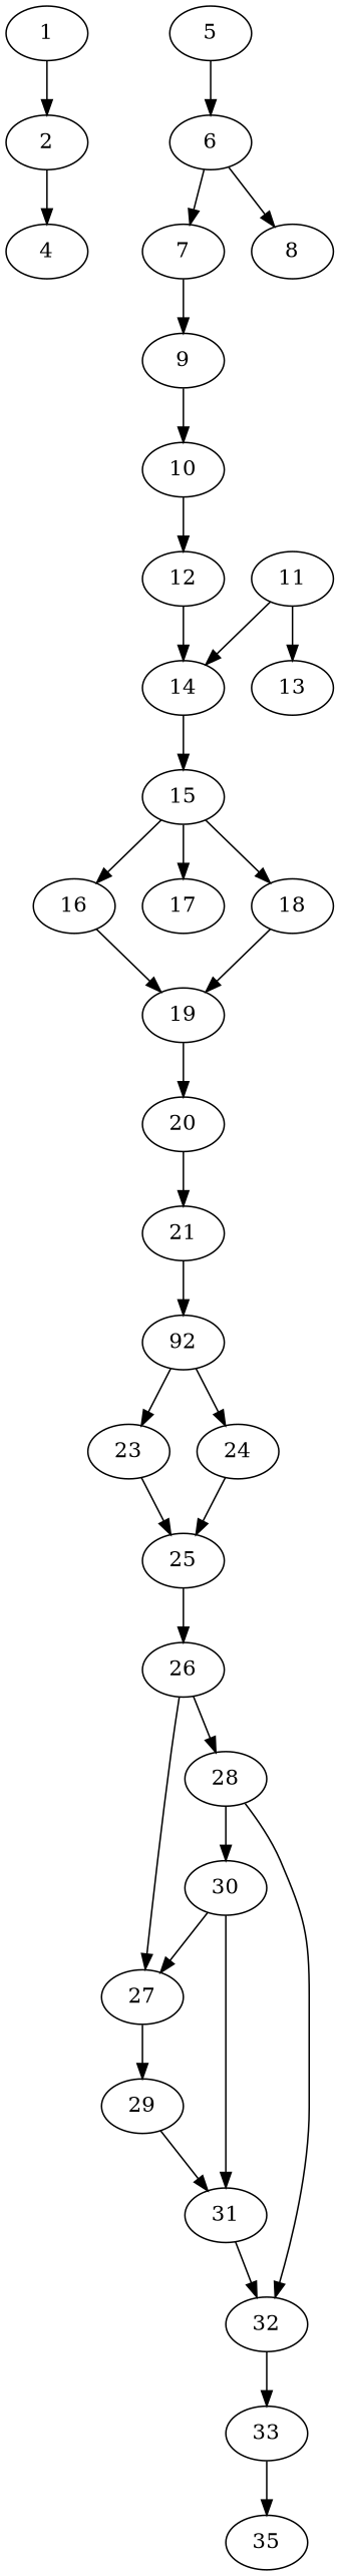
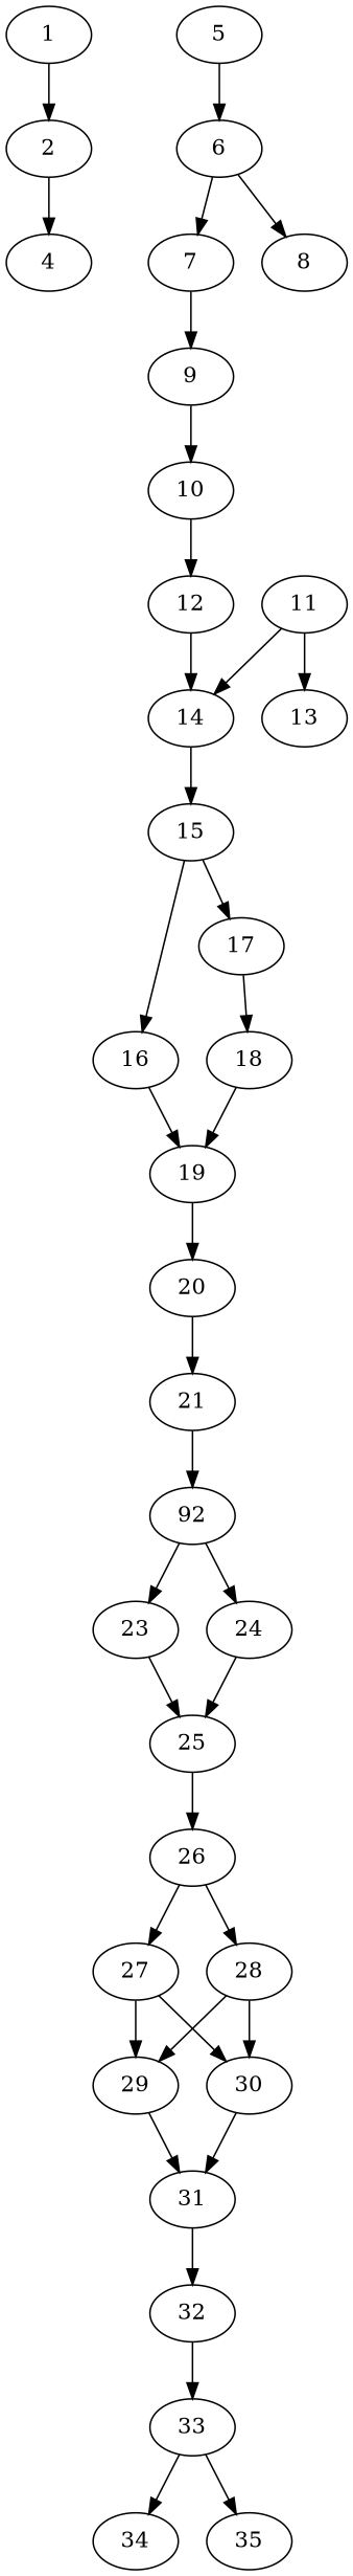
  digraph {
    node [alpha=0.03]
    1 [alpha=0.01 expect_size=31675392]
    2 [alpha=0.08 expect_size=29688832]
    4 [expect_size=6183936]
    5 [alpha=0.17 expect_size=15287296]
    6 [expect_size=28583936]
    7 [alpha=0.06 expect_size=38852608]
    8 [alpha=0.08 expect_size=6607872]
    9 [alpha=0.18 expect_size=15949824]
    10 [alpha=0.00 expect_size=21521408]
    12 [expect_size=17092608]
    11 [expect_size=14808064]
    13 [alpha=0.13 expect_size=36684800]
    14 [alpha=0.15 expect_size=20324352]
    15 [alpha=0.11 expect_size=26229760]
    16 [alpha=0.00 expect_size=18382848]
    17 [alpha=0.13 expect_size=26100736]
    19 [alpha=0.12 expect_size=11904000]
    18 [alpha=0.05 expect_size=40138752]
    20 [alpha=0.04 expect_size=7965696]
    21 [alpha=0.07 expect_size=9020416]
    n21 [alpha=0.00 expect_size=16347136 label=92]
    23 [alpha=0.11 expect_size=23495680]
    24 [alpha=0.02 expect_size=7065600]
    25 [alpha=0.17 expect_size=41765888]
    26 [alpha=0.02 expect_size=21552128]
    27 [alpha=0.01 expect_size=21579776]
    28 [alpha=0.01 expect_size=51787776]
    29 [alpha=0.06 expect_size=15580160]
    30 [alpha=0.17 expect_size=44307456]
    31 [alpha=0.13 expect_size=6288384]
    32 [alpha=0.13 expect_size=22327296]
    33 [alpha=0.07 expect_size=22498304]
+   34 [alpha=0.07 expect_size=47667200]
    35 [alpha=0.16 expect_size=51589120]
    1 -> 2
    2 -> 4
    5 -> 6
    6 -> 7
    6 -> 8
    7 -> 9
    9 -> 10
    10 -> 12
    12 -> 14
    11 -> 13
    11 -> 14
    14 -> 15
    15 -> 16
    15 -> 17
    16 -> 19
-   15 -> 18
+   17 -> 18
    19 -> 20
    18 -> 19
    20 -> 21
    21 -> n21
    n21 -> 23
    n21 -> 24
    23 -> 25
    24 -> 25
    25 -> 26
    26 -> 27
    26 -> 28
    27 -> 29
-   30 -> 27
-   28 -> 32
+   27 -> 30
+   28 -> 29
    28 -> 30
    29 -> 31
    30 -> 31
    31 -> 32
    32 -> 33
+   33 -> 34
    33 -> 35
  }
